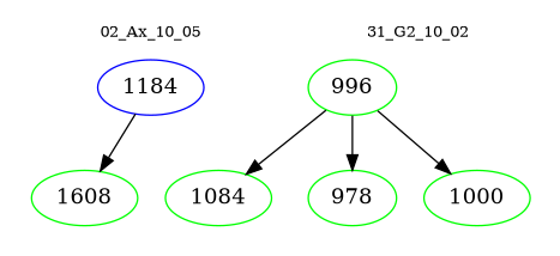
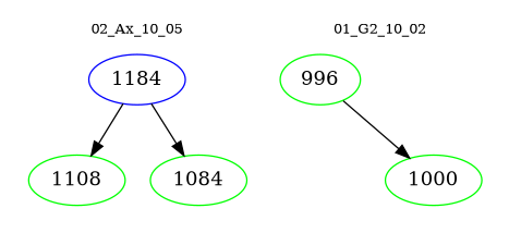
  digraph {
    node [color=green]
    edge [color=black]
    n1 [color=blue label=1184]
    n2 [label=1084]
-   n3 [label=1608]
+   n3 [label=1108]
    n4 [label=996]
-   n5 [label=978]
    n6 [label=1000]
    subgraph cluster_1 {
      color=white
      fontsize=10
      label="02_Ax_10_05"
      n1
      n2
      n3
    }
    subgraph cluster_2 {
      color=white
      fontsize=10
-     label="31_G2_10_02"
+     label="01_G2_10_02"
      n4
-     n5
      n6
    }
-   n4 -> n2
+   n1 -> n2
    n1 -> n3
-   n4 -> n5
    n4 -> n6
  }
